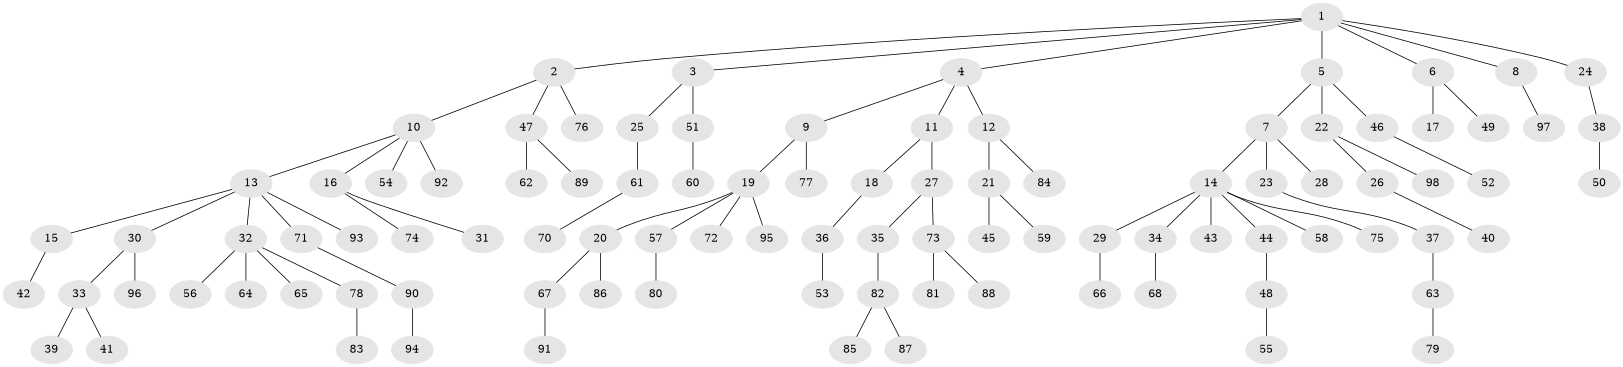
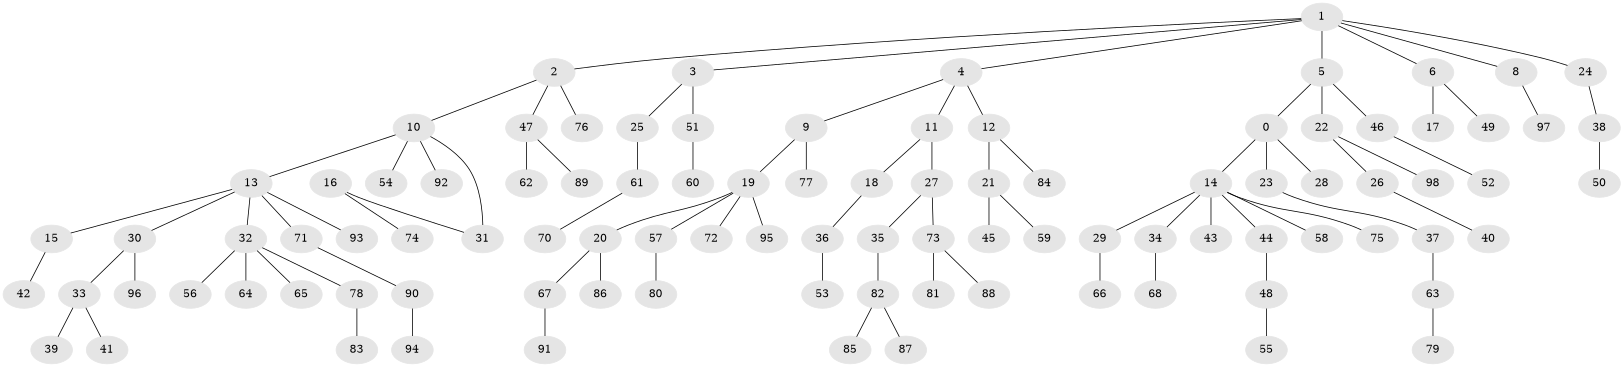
  graph {
    node [color=gray90 style=filled]
    1
    2
    3
    4
    5
    6
    8
    24
    10
    47
    76
    25
    51
    9
    11
    12
-   7
+   7 [label=0]
    22
    46
    17
    49
    97
    38
    13
    16
    54
    92
    62
    89
    61
    60
    19
    77
    18
    27
    21
    84
    14
    23
    28
    26
    98
    52
    29
    34
    43
    44
    58
    75
    37
    20
    57
    72
    95
    15
    30
    32
    71
    93
    31
    74
    36
    35
    73
    45
    59
    42
    33
    96
    56
    64
    65
    78
    90
    66
    68
    48
    53
    67
    86
    80
    91
    40
    63
    50
    70
    82
    81
    88
    39
    41
    83
    85
    87
    79
    55
    94
    1 -- 2
    1 -- 3
    1 -- 4
    1 -- 5
    1 -- 6
    1 -- 8
    1 -- 24
    2 -- 10
    2 -- 47
    2 -- 76
    3 -- 25
    3 -- 51
    4 -- 9
    4 -- 11
    4 -- 12
    5 -- 7
    5 -- 22
    5 -- 46
    6 -- 17
    6 -- 49
    8 -- 97
    24 -- 38
    10 -- 13
-   10 -- 16
+   10 -- 31
    10 -- 54
    10 -- 92
    47 -- 62
    47 -- 89
    25 -- 61
    51 -- 60
    9 -- 19
    9 -- 77
    11 -- 18
    11 -- 27
    12 -- 21
    12 -- 84
    7 -- 14
    7 -- 23
    7 -- 28
    22 -- 26
    22 -- 98
    46 -- 52
    38 -- 50
    13 -- 15
    13 -- 30
    13 -- 32
    13 -- 71
    13 -- 93
    16 -- 31
    16 -- 74
    61 -- 70
    19 -- 20
    19 -- 57
    19 -- 72
    19 -- 95
    18 -- 36
    27 -- 35
    27 -- 73
    21 -- 45
    21 -- 59
    14 -- 29
    14 -- 34
    14 -- 43
    14 -- 44
    14 -- 58
    14 -- 75
    23 -- 37
    26 -- 40
    29 -- 66
    34 -- 68
    44 -- 48
    37 -- 63
    20 -- 67
    20 -- 86
    57 -- 80
    15 -- 42
    30 -- 33
    30 -- 96
    32 -- 56
    32 -- 64
    32 -- 65
    32 -- 78
    71 -- 90
    36 -- 53
    35 -- 82
    73 -- 81
    73 -- 88
    33 -- 39
    33 -- 41
    78 -- 83
    90 -- 94
    48 -- 55
    67 -- 91
    63 -- 79
    82 -- 85
    82 -- 87
  }
